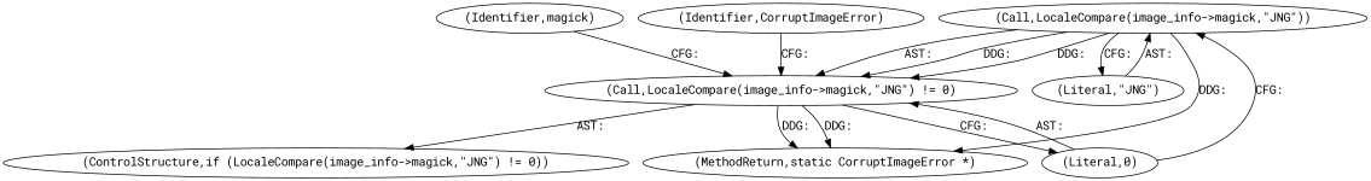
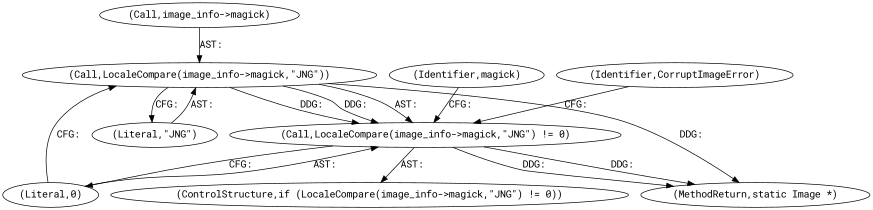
  digraph {
    fontname="Roboto Mono"
    node [fontname="Roboto Mono"]
    edge [fontname="Roboto Mono"]
    n1 [label="(Call,LocaleCompare(image_info->magick,\"JNG\"))"]
    n2 [label="(Call,LocaleCompare(image_info->magick,\"JNG\") != 0)"]
    n3 [label="(Literal,\"JNG\")"]
-   n4 [label="(MethodReturn,static CorruptImageError *)"]
+   n4 [label="(MethodReturn,static Image *)"]
    n5 [label="(Literal,0)"]
    n6 [label="(ControlStructure,if (LocaleCompare(image_info->magick,\"JNG\") != 0))"]
+   n7 [label="(Call,image_info->magick)"]
    n8 [label="(Identifier,magick)"]
    n9 [label="(Identifier,CorruptImageError)"]
    n1 -> n2 [label="AST: "]
    n1 -> n2 [label="DDG: "]
    n1 -> n2 [label="DDG: "]
    n1 -> n3 [label="CFG: "]
    n1 -> n4 [label="DDG: "]
    n2 -> n4 [label="DDG: "]
    n2 -> n4 [label="DDG: "]
    n2 -> n5 [label="CFG: "]
    n2 -> n6 [label="AST: "]
    n3 -> n1 [label="AST: "]
    n5 -> n1 [label="CFG: "]
    n5 -> n2 [label="AST: "]
+   n7 -> n1 [label="AST: "]
    n8 -> n2 [label="CFG: "]
    n9 -> n2 [label="CFG: "]
  }
